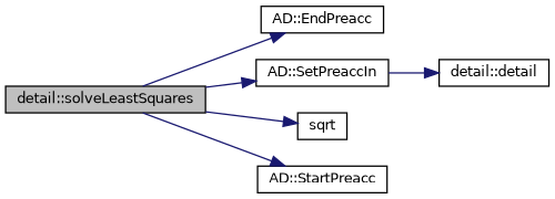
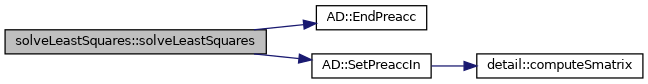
  digraph {
    rankdir=LR
    node [color=black fillcolor=white fontname=Helvetica fontsize=10 shape=record style=filled]
    edge [color=midnightblue fontname=Helvetica fontsize=10 labelfontname=Helvetica labelfontsize=10 style=solid]
-   n1 [fillcolor=grey75 fontcolor=black height=0.2 label="detail::solveLeastSquares" width=0.4]
+   n1 [fillcolor=grey75 fontcolor=black height=0.2 label="solveLeastSquares::solveLeastSquares" width=0.4]
    n2 [height=0.2 label="AD::EndPreacc" width=0.4]
    n3 [height=0.2 label="AD::SetPreaccIn" width=0.4]
-   n4 [height=0.2 label=sqrt width=0.4]
-   n5 [height=0.2 label="AD::StartPreacc" width=0.4]
-   n6 [height=0.2 label="detail::detail" width=0.4]
+   n6 [height=0.2 label="detail::computeSmatrix" width=0.4]
    n1 -> n2
    n1 -> n3
-   n1 -> n4
-   n1 -> n5
    n3 -> n6
  }
